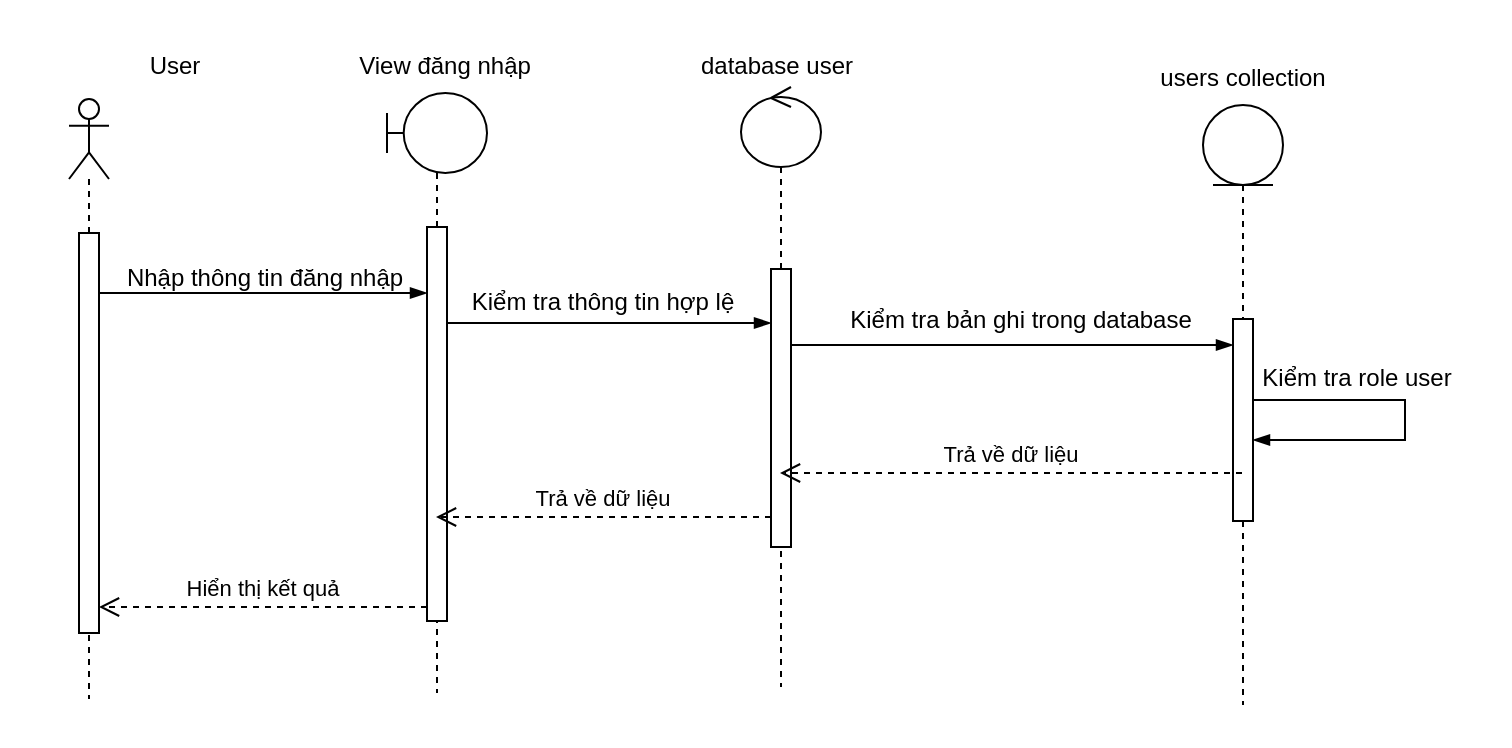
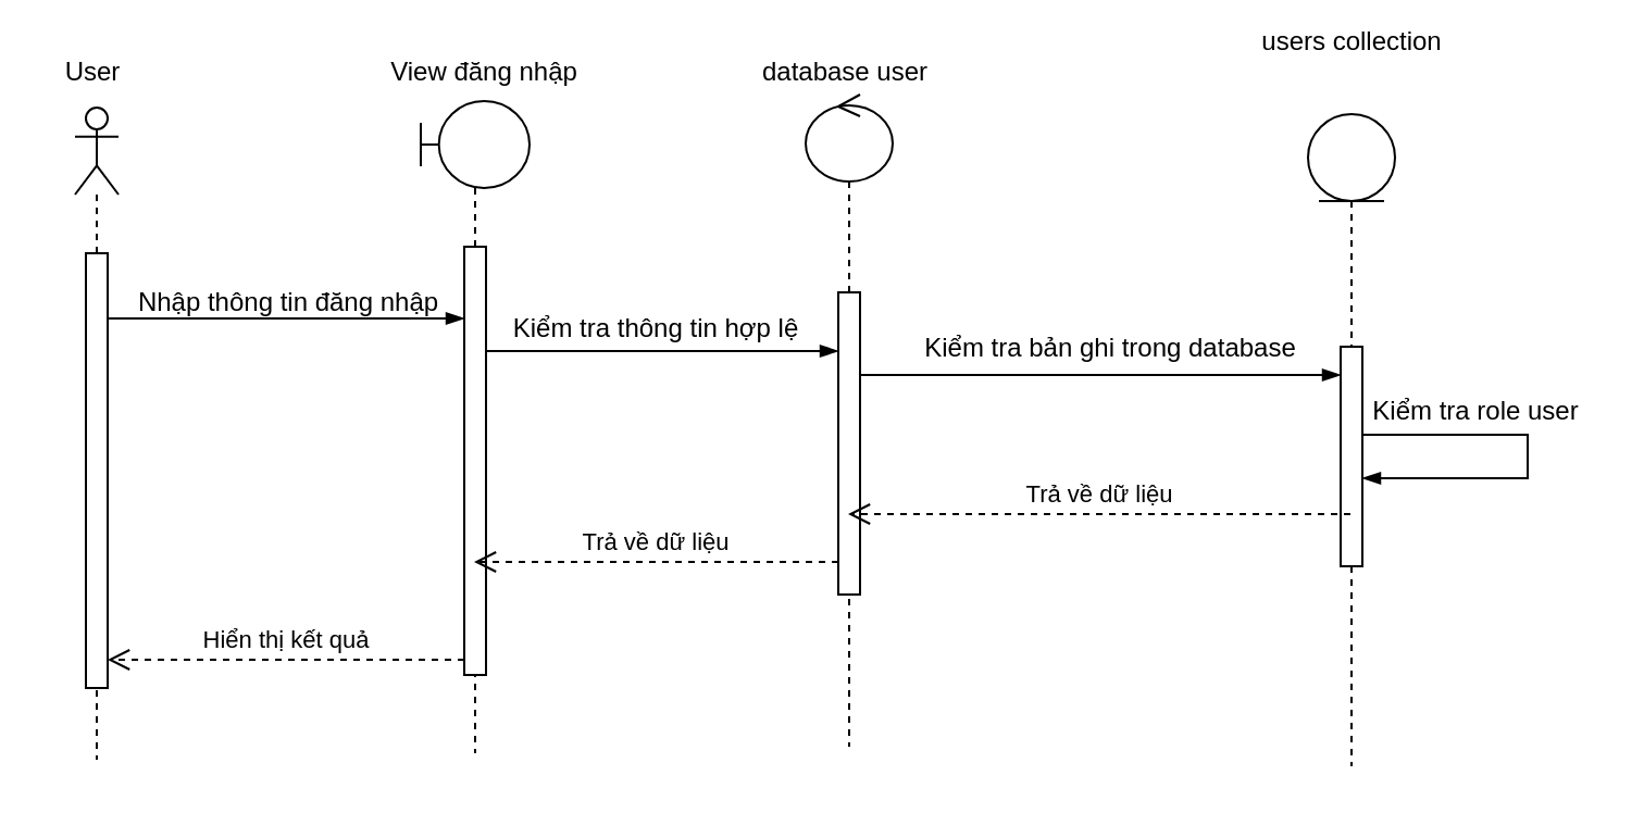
  <mxCell id="0" />
  <mxCell id="1" parent="0" />
  <mxCell id="2" value="" style="shape=umlLifeline;perimeter=lifelinePerimeter;whiteSpace=wrap;html=1;container=1;dropTarget=0;collapsible=0;recursiveResize=0;outlineConnect=0;portConstraint=eastwest;newEdgeStyle={&quot;curved&quot;:0,&quot;rounded&quot;:0};participant=umlActor;" vertex="1" parent="1"><mxGeometry x="34" y="49" width="20" height="300" as="geometry" /></mxCell>
  <mxCell id="3" value="" style="html=1;points=[[0,0,0,0,5],[0,1,0,0,-5],[1,0,0,0,5],[1,1,0,0,-5]];perimeter=orthogonalPerimeter;outlineConnect=0;targetShapes=umlLifeline;portConstraint=eastwest;newEdgeStyle={&quot;curved&quot;:0,&quot;rounded&quot;:0};" vertex="1" parent="2"><mxGeometry x="5" y="67" width="10" height="200" as="geometry" /></mxCell>
  <mxCell id="4" value="" style="shape=umlLifeline;perimeter=lifelinePerimeter;whiteSpace=wrap;html=1;container=1;dropTarget=0;collapsible=0;recursiveResize=0;outlineConnect=0;portConstraint=eastwest;newEdgeStyle={&quot;curved&quot;:0,&quot;rounded&quot;:0};participant=umlBoundary;" vertex="1" parent="1"><mxGeometry x="193" y="46" width="50" height="300" as="geometry" /></mxCell>
  <mxCell id="5" value="" style="html=1;points=[[0,0,0,0,5],[0,1,0,0,-5],[1,0,0,0,5],[1,1,0,0,-5]];perimeter=orthogonalPerimeter;outlineConnect=0;targetShapes=umlLifeline;portConstraint=eastwest;newEdgeStyle={&quot;curved&quot;:0,&quot;rounded&quot;:0};" vertex="1" parent="4"><mxGeometry x="20" y="67" width="10" height="197" as="geometry" /></mxCell>
  <mxCell id="6" value="" style="shape=umlLifeline;perimeter=lifelinePerimeter;whiteSpace=wrap;html=1;container=1;dropTarget=0;collapsible=0;recursiveResize=0;outlineConnect=0;portConstraint=eastwest;newEdgeStyle={&quot;curved&quot;:0,&quot;rounded&quot;:0};participant=umlEntity;" vertex="1" parent="1"><mxGeometry x="601" y="52" width="40" height="300" as="geometry" /></mxCell>
  <mxCell id="7" value="" style="html=1;points=[[0,0,0,0,5],[0,1,0,0,-5],[1,0,0,0,5],[1,1,0,0,-5]];perimeter=orthogonalPerimeter;outlineConnect=0;targetShapes=umlLifeline;portConstraint=eastwest;newEdgeStyle={&quot;curved&quot;:0,&quot;rounded&quot;:0};" vertex="1" parent="6"><mxGeometry x="15" y="107" width="10" height="101" as="geometry" /></mxCell>
  <mxCell id="8" value="" style="edgeStyle=elbowEdgeStyle;fontSize=12;html=1;endArrow=blockThin;endFill=1;rounded=0;" edge="1" parent="6" source="7" target="7"><mxGeometry width="160" relative="1" as="geometry"><mxPoint x="-196" y="130" as="sourcePoint" /><mxPoint x="25" y="130" as="targetPoint" /><Array as="points"><mxPoint x="101" y="158" /></Array></mxGeometry></mxCell>
  <mxCell id="9" value="" style="shape=umlLifeline;perimeter=lifelinePerimeter;whiteSpace=wrap;html=1;container=1;dropTarget=0;collapsible=0;recursiveResize=0;outlineConnect=0;portConstraint=eastwest;newEdgeStyle={&quot;curved&quot;:0,&quot;rounded&quot;:0};participant=umlControl;" vertex="1" parent="1"><mxGeometry x="370" y="43" width="40" height="300" as="geometry" /></mxCell>
  <mxCell id="10" value="" style="html=1;points=[[0,0,0,0,5],[0,1,0,0,-5],[1,0,0,0,5],[1,1,0,0,-5]];perimeter=orthogonalPerimeter;outlineConnect=0;targetShapes=umlLifeline;portConstraint=eastwest;newEdgeStyle={&quot;curved&quot;:0,&quot;rounded&quot;:0};" vertex="1" parent="9"><mxGeometry x="15" y="91" width="10" height="139" as="geometry" /></mxCell>
  <mxCell id="11" value="View đăng nhập" style="text;html=1;align=center;verticalAlign=middle;resizable=0;points=[];autosize=1;strokeColor=none;fillColor=none;" vertex="1" parent="1"><mxGeometry x="170" y="20" width="104" height="26" as="geometry" /></mxCell>
- <mxCell id="12" value="User" style="text;html=1;align=center;verticalAlign=middle;resizable=0;points=[];autosize=1;strokeColor=none;fillColor=none;" vertex="1" parent="1"><mxGeometry x="65" y="20" width="43" height="26" as="geometry" /></mxCell>
+ <mxCell id="12" value="User" style="text;html=1;align=center;verticalAlign=middle;resizable=0;points=[];autosize=1;strokeColor=none;fillColor=none;" vertex="1" parent="1"><mxGeometry x="20" y="20" width="43" height="26" as="geometry" /></mxCell>
  <mxCell id="13" value="database user" style="text;html=1;align=center;verticalAlign=middle;resizable=0;points=[];autosize=1;strokeColor=none;fillColor=none;" vertex="1" parent="1"><mxGeometry x="341" y="20" width="94" height="26" as="geometry" /></mxCell>
- <mxCell id="14" value="users collection" style="text;html=1;align=center;verticalAlign=middle;resizable=0;points=[];autosize=1;strokeColor=none;fillColor=none;" vertex="1" parent="1"><mxGeometry x="570.5" y="26" width="101" height="26" as="geometry" /></mxCell>
+ <mxCell id="14" value="users collection" style="text;html=1;align=center;verticalAlign=middle;resizable=0;points=[];autosize=1;strokeColor=none;fillColor=none;" vertex="1" parent="1"><mxGeometry x="570.5" y="6" width="101" height="26" as="geometry" /></mxCell>
  <mxCell id="15" value="" style="edgeStyle=elbowEdgeStyle;fontSize=12;html=1;endArrow=blockThin;endFill=1;rounded=0;" edge="1" parent="1" source="3" target="5"><mxGeometry width="160" relative="1" as="geometry"><mxPoint x="274" y="242" as="sourcePoint" /><mxPoint x="434" y="242" as="targetPoint" /><Array as="points"><mxPoint x="133" y="146" /></Array></mxGeometry></mxCell>
  <mxCell id="16" value="Nhập thông tin đăng nhập" style="text;html=1;align=center;verticalAlign=middle;resizable=0;points=[];autosize=1;strokeColor=none;fillColor=none;" vertex="1" parent="1"><mxGeometry x="54" y="126" width="156" height="26" as="geometry" /></mxCell>
  <mxCell id="17" value="" style="edgeStyle=elbowEdgeStyle;fontSize=12;html=1;endArrow=blockThin;endFill=1;rounded=0;" edge="1" parent="1" source="5" target="10"><mxGeometry width="160" relative="1" as="geometry"><mxPoint x="274" y="242" as="sourcePoint" /><mxPoint x="434" y="242" as="targetPoint" /><Array as="points"><mxPoint x="296" y="161" /><mxPoint x="322" y="146" /></Array></mxGeometry></mxCell>
  <mxCell id="18" value="Kiểm tra thông tin hợp lệ" style="text;html=1;align=center;verticalAlign=middle;resizable=0;points=[];autosize=1;strokeColor=none;fillColor=none;" vertex="1" parent="1"><mxGeometry x="226" y="138" width="149" height="26" as="geometry" /></mxCell>
  <mxCell id="19" value="" style="edgeStyle=elbowEdgeStyle;fontSize=12;html=1;endArrow=blockThin;endFill=1;rounded=0;" edge="1" parent="1" source="10" target="7"><mxGeometry width="160" relative="1" as="geometry"><mxPoint x="397" y="209" as="sourcePoint" /><mxPoint x="557" y="209" as="targetPoint" /><Array as="points"><mxPoint x="487" y="172" /></Array></mxGeometry></mxCell>
  <mxCell id="20" value="Kiểm tra bản ghi trong database" style="text;html=1;align=center;verticalAlign=middle;resizable=0;points=[];autosize=1;strokeColor=none;fillColor=none;" vertex="1" parent="1"><mxGeometry x="415" y="147" width="189" height="26" as="geometry" /></mxCell>
  <mxCell id="21" value="Kiểm tra role user" style="text;html=1;align=center;verticalAlign=middle;resizable=0;points=[];autosize=1;strokeColor=none;fillColor=none;" vertex="1" parent="1"><mxGeometry x="621" y="176" width="113" height="26" as="geometry" /></mxCell>
  <mxCell id="22" value="Trả về dữ liệu" style="html=1;verticalAlign=bottom;endArrow=open;dashed=1;endSize=8;curved=0;rounded=0;" edge="1" parent="1" source="6" target="9"><mxGeometry relative="1" as="geometry"><mxPoint x="594" y="239" as="sourcePoint" /><mxPoint x="514" y="239" as="targetPoint" /><Array as="points"><mxPoint x="503" y="236" /></Array></mxGeometry></mxCell>
  <mxCell id="23" value="Trả về dữ liệu" style="html=1;verticalAlign=bottom;endArrow=open;dashed=1;endSize=8;curved=0;rounded=0;" edge="1" parent="1" source="10" target="4"><mxGeometry relative="1" as="geometry"><mxPoint x="505" y="321" as="sourcePoint" /><mxPoint x="274" y="321" as="targetPoint" /><Array as="points"><mxPoint x="374" y="258" /></Array></mxGeometry></mxCell>
  <mxCell id="24" value="Hiển thị kết quả" style="html=1;verticalAlign=bottom;endArrow=open;dashed=1;endSize=8;curved=0;rounded=0;" edge="1" parent="1" source="5" target="3"><mxGeometry relative="1" as="geometry"><mxPoint x="215.5" y="389" as="sourcePoint" /><mxPoint x="48.5" y="389" as="targetPoint" /><Array as="points"><mxPoint x="193" y="303" /></Array></mxGeometry></mxCell>
